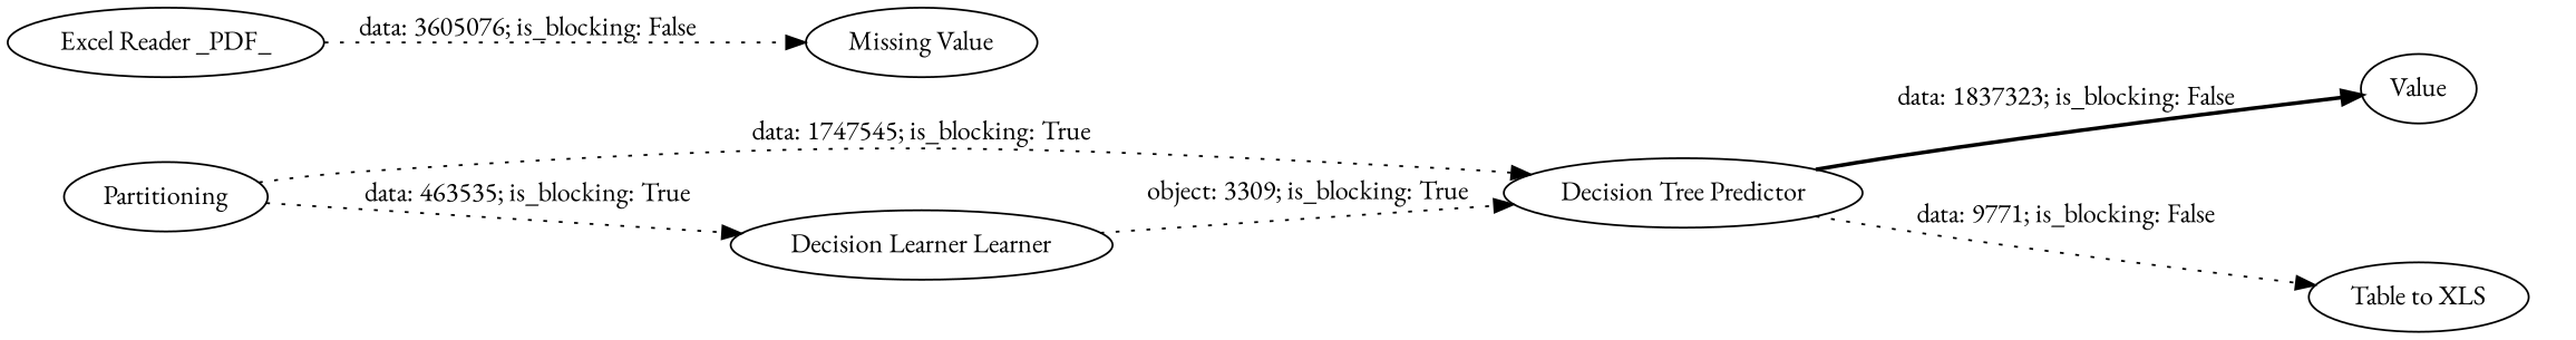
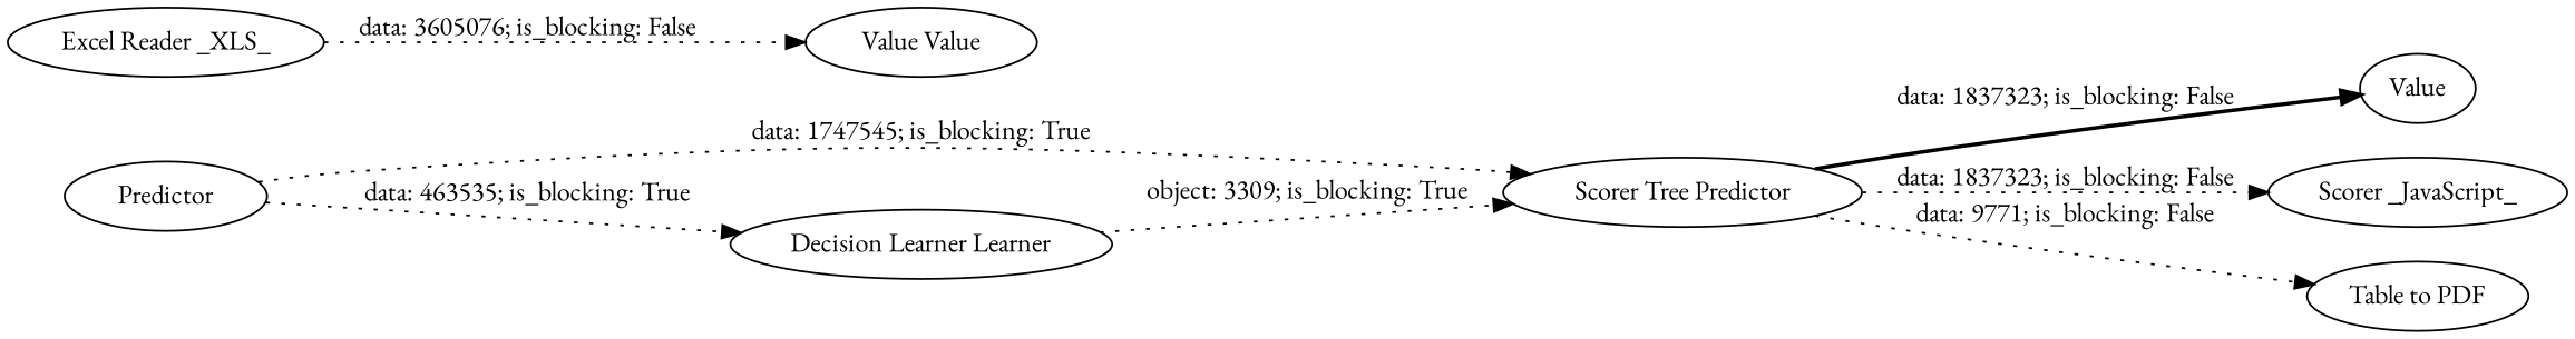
  digraph {
    fontname="EB Garamond"
    rankdir=LR
    node [fontname="EB Garamond"]
    edge [fontname="EB Garamond" style=dotted]
-   n1 [label="Decision Tree Predictor"]
+   n1 [label="Scorer Tree Predictor"]
    n2 [label=Value]
-   n4 [label="Table to XLS"]
+   n3 [label="Scorer _JavaScript_"]
+   n4 [label="Table to PDF"]
    n5 [label="Decision Learner Learner"]
-   n6 [label=Partitioning]
-   n7 [label="Missing Value"]
-   n8 [label="Excel Reader _PDF_"]
+   n6 [label=Predictor]
+   n7 [label="Value Value"]
+   n8 [label="Excel Reader _XLS_"]
    n1 -> n2 [label="data: 1837323; is_blocking: False" style=bold]
+   n1 -> n3 [label="data: 1837323; is_blocking: False"]
    n1 -> n4 [label="data: 9771; is_blocking: False"]
    n5 -> n1 [label="object: 3309; is_blocking: True"]
    n6 -> n1 [label="data: 1747545; is_blocking: True"]
    n6 -> n5 [label="data: 463535; is_blocking: True"]
    n8 -> n7 [label="data: 3605076; is_blocking: False"]
  }
